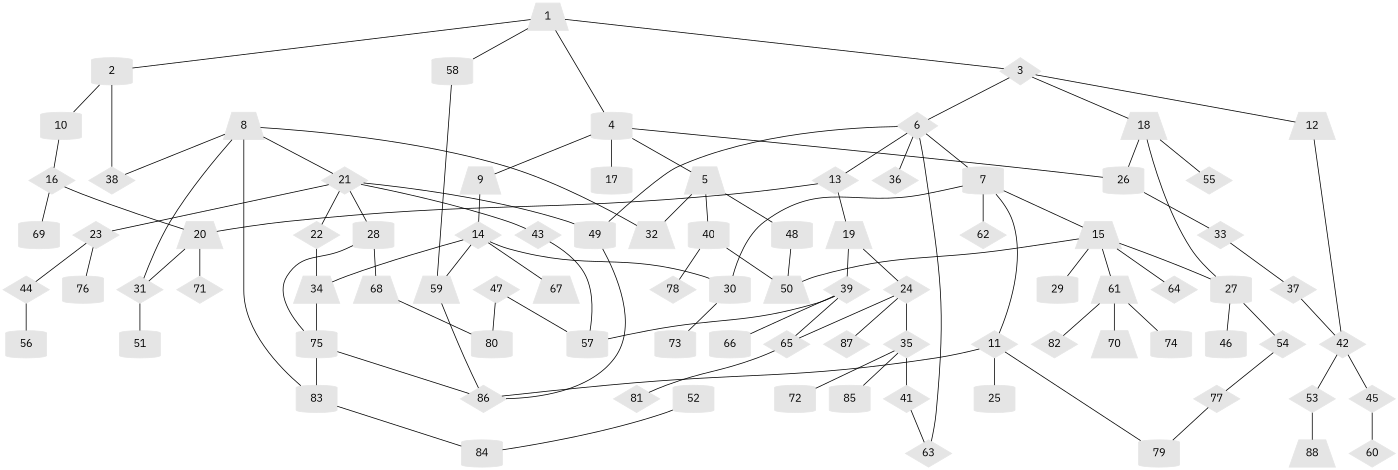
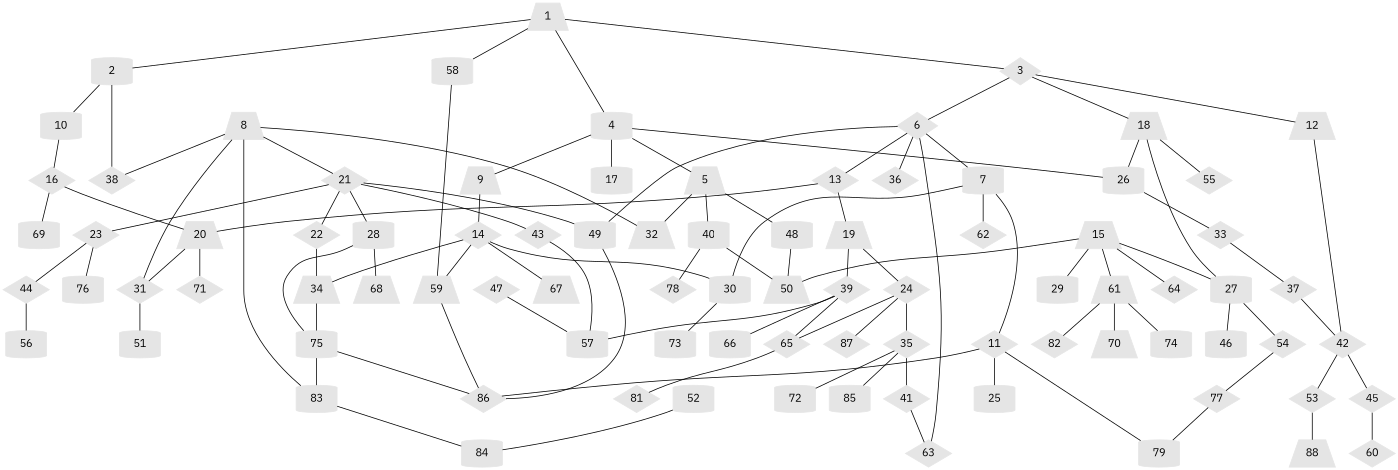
  graph {
    fontname="IBM Plex Sans"
    node [color=gray90 fontname="IBM Plex Sans" shape=diamond style=filled]
    edge [fontname="IBM Plex Sans"]
    1 [shape=trapezium]
    2 [shape=cylinder]
    3
    4 [shape=cylinder]
    58 [shape=cylinder]
    10 [shape=cylinder]
    38
    6
    12 [shape=trapezium]
    18 [shape=trapezium]
    5 [shape=trapezium]
    9 [shape=trapezium]
    17 [shape=cylinder]
    26 [shape=cylinder]
    8 [shape=trapezium]
    32 [shape=trapezium]
    21
    31
    83 [shape=cylinder]
    59 [shape=trapezium]
    16
    7 [shape=cylinder]
    13
    36
    49 [shape=cylinder]
    63
    42
    27 [shape=cylinder]
    55
    40 [shape=cylinder]
    48 [shape=cylinder]
    14
    33
    50 [shape=trapezium]
    78
    11
    15 [shape=trapezium]
    30 [shape=cylinder]
    62
    19 [shape=trapezium]
    20 [shape=trapezium]
    86
    25 [shape=cylinder]
    79 [shape=cylinder]
    29 [shape=cylinder]
    61 [shape=trapezium]
    64
    73 [shape=cylinder]
    22
    23
    28 [shape=cylinder]
    43
    51 [shape=cylinder]
    84 [shape=cylinder]
    34 [shape=trapezium]
    67 [shape=trapezium]
    69 [shape=cylinder]
    45
    53
    24
    39
    71
    75 [shape=cylinder]
    46 [shape=cylinder]
    54
    70 [shape=trapezium]
    74 [shape=cylinder]
    82
    52 [shape=cylinder]
    35
    65
    87
    57 [shape=cylinder]
    66 [shape=cylinder]
    44
    76 [shape=cylinder]
    68 [shape=trapezium]
    56 [shape=cylinder]
    41
    72 [shape=cylinder]
    85 [shape=cylinder]
    81
    37
    77
-   80 [shape=cylinder]
    47
    60
    88 [shape=trapezium]
    1 -- 2
    1 -- 3
    1 -- 4
    1 -- 58
    2 -- 10
    2 -- 38
    3 -- 6
    3 -- 12
    3 -- 18
    4 -- 5
    4 -- 9
    4 -- 17
    4 -- 26
    58 -- 59
    10 -- 16
    6 -- 7
    6 -- 13
    6 -- 36
    6 -- 49
    6 -- 63
    12 -- 42
    18 -- 26
    18 -- 27
    18 -- 55
    5 -- 32
    5 -- 40
    5 -- 48
    9 -- 14
    26 -- 33
    8 -- 38
    8 -- 32
    8 -- 21
    8 -- 31
    8 -- 83
    21 -- 49
    21 -- 22
    21 -- 23
    21 -- 28
    21 -- 43
    31 -- 51
    83 -- 84
    59 -- 86
    16 -- 20
    16 -- 69
    7 -- 11
-   7 -- 15
    7 -- 30
    7 -- 62
    13 -- 19
    13 -- 20
    49 -- 86
    42 -- 45
    42 -- 53
    27 -- 46
    27 -- 54
    40 -- 50
    40 -- 78
    48 -- 50
    14 -- 59
    14 -- 30
    14 -- 34
    14 -- 67
    33 -- 37
    11 -- 86
    11 -- 25
    11 -- 79
    15 -- 27
    15 -- 50
    15 -- 29
    15 -- 61
    15 -- 64
    30 -- 73
    19 -- 24
    19 -- 39
    20 -- 31
    20 -- 71
    61 -- 70
    61 -- 74
    61 -- 82
    22 -- 34
    23 -- 44
    23 -- 76
    28 -- 75
    28 -- 68
    43 -- 57
    34 -- 75
    45 -- 60
    53 -- 88
    24 -- 35
    24 -- 65
    24 -- 87
    39 -- 65
    39 -- 57
    39 -- 66
    75 -- 83
    75 -- 86
    54 -- 77
    52 -- 84
    35 -- 41
    35 -- 72
    35 -- 85
    65 -- 81
    44 -- 56
-   68 -- 80
    41 -- 63
    37 -- 42
    77 -- 79
    47 -- 57
-   47 -- 80
  }
